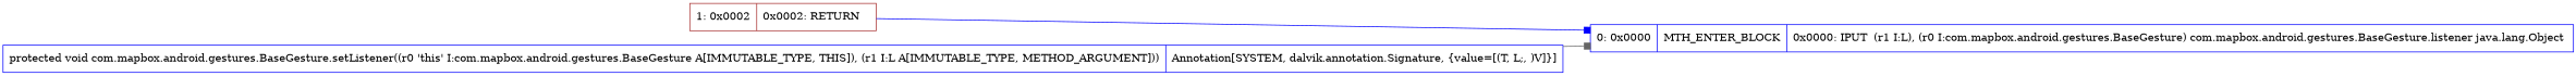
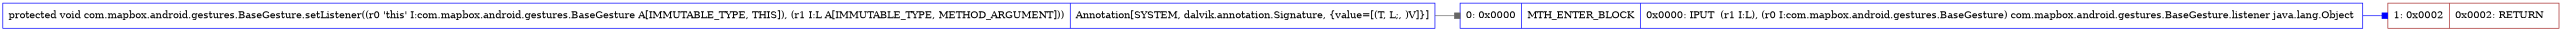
  digraph {
    rankdir=LR
    node [shape=record color=blue]
    edge [arrowhead=box]
    n1 [label="{0\:\ 0x0000|MTH_ENTER_BLOCK\l|0x0000: IPUT  (r1 I:L), (r0 I:com.mapbox.android.gestures.BaseGesture) com.mapbox.android.gestures.BaseGesture.listener java.lang.Object \l}"]
    n2 [label="{1\:\ 0x0002|0x0002: RETURN   \l}" color=brown]
    n3 [label="{protected void com.mapbox.android.gestures.BaseGesture.setListener((r0 'this' I:com.mapbox.android.gestures.BaseGesture A[IMMUTABLE_TYPE, THIS]), (r1 I:L A[IMMUTABLE_TYPE, METHOD_ARGUMENT]))  | Annotation[SYSTEM, dalvik.annotation.Signature, \{value=[(T, L;, )V]\}]\l}"]
-   n2 -> n1 [color=blue]
+   n1 -> n2 [color=blue]
    n3 -> n1 [color=gray40]
  }
